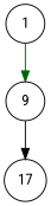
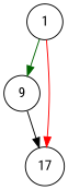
  strict digraph {
    fontname="Roboto Condensed"
    node [fontname="Roboto Condensed" shape=circle]
    edge [fontname="Roboto Condensed"]
    1 [entry=true]
    n2 [label=9]
    17
    1 -> n2 [color=darkgreen cond=true]
+   1 -> 17 [color=red cond=false]
    n2 -> 17
  }
